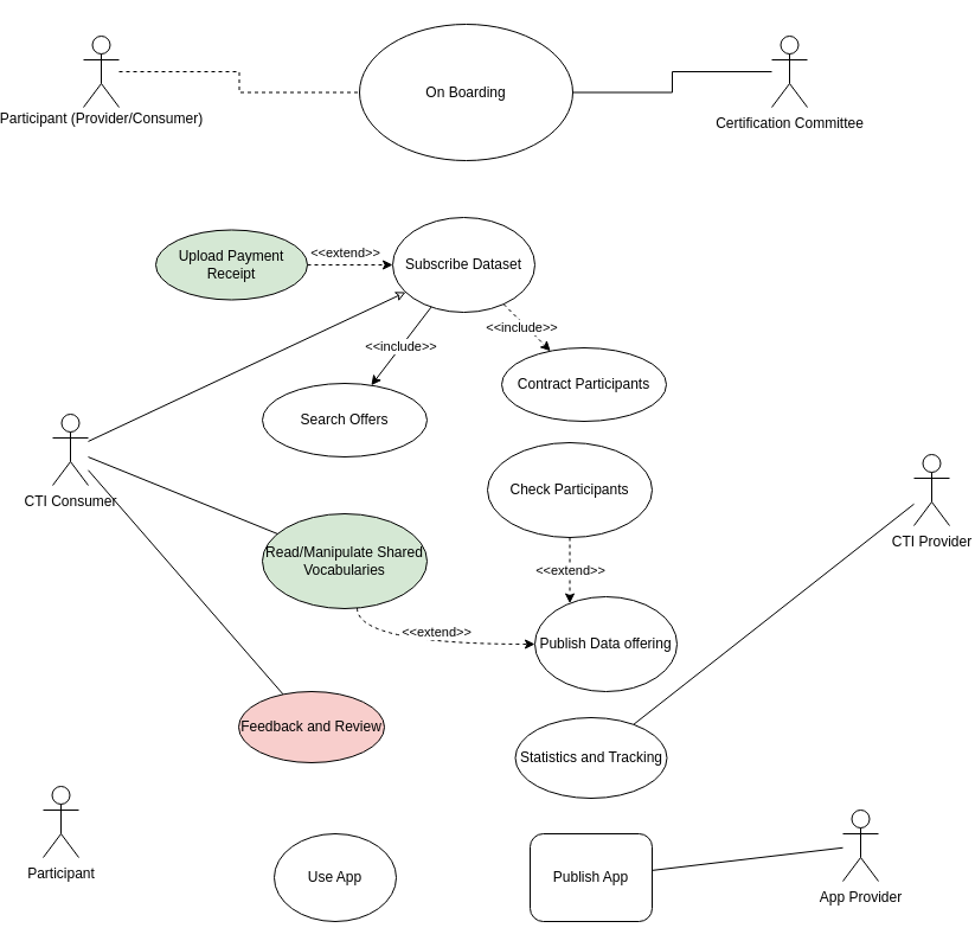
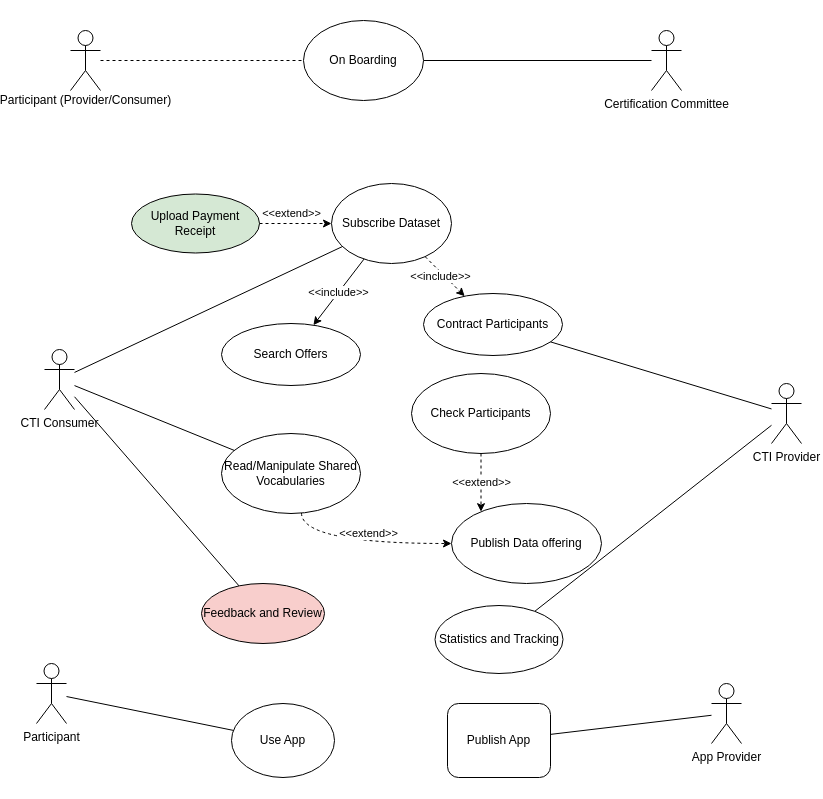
  <mxCell id="0" />
  <mxCell id="1" parent="0" />
  <mxCell id="2" style="edgeStyle=orthogonalEdgeStyle;rounded=0;orthogonalLoop=1;jettySize=auto;html=1;entryX=0;entryY=0.5;entryDx=0;entryDy=0;endArrow=none;endFill=0;dashed=1;" parent="1" source="13" target="5" edge="1"><mxGeometry relative="1" as="geometry" /></mxCell>
  <mxCell id="3" style="edgeStyle=orthogonalEdgeStyle;rounded=0;orthogonalLoop=1;jettySize=auto;html=1;entryX=1;entryY=0.5;entryDx=0;entryDy=0;endArrow=none;endFill=0;" parent="1" source="4" target="5" edge="1"><mxGeometry relative="1" as="geometry" /></mxCell>
  <mxCell id="4" value="Certification Committee" style="shape=umlActor;verticalLabelPosition=bottom;verticalAlign=top;html=1;outlineConnect=0;" parent="1" vertex="1"><mxGeometry x="635" y="30" width="30" height="60" as="geometry" /></mxCell>
- <mxCell id="5" value="On Boarding" style="ellipse;whiteSpace=wrap;html=1;" parent="1" vertex="1"><mxGeometry x="287" y="20" width="180" height="115" as="geometry" /></mxCell>
+ <mxCell id="5" value="On Boarding" style="ellipse;whiteSpace=wrap;html=1;" parent="1" vertex="1"><mxGeometry x="287" y="20" width="120" height="80" as="geometry" /></mxCell>
  <mxCell id="6" value="Search Offers" style="ellipse;whiteSpace=wrap;html=1;" parent="1" vertex="1"><mxGeometry x="205" y="323" width="139" height="62" as="geometry" /></mxCell>
  <mxCell id="7" value="Check Participants" style="ellipse;whiteSpace=wrap;html=1;" parent="1" vertex="1"><mxGeometry x="395" y="373" width="139" height="80" as="geometry" /></mxCell>
- <mxCell id="8" value="Read/Manipulate Shared Vocabularies" style="ellipse;whiteSpace=wrap;html=1;fillColor=#d5e8d4;" parent="1" vertex="1"><mxGeometry x="205" y="433" width="139" height="80" as="geometry" /></mxCell>
- <mxCell id="9" value="Publish Data offering" style="ellipse;whiteSpace=wrap;html=1;" parent="1" vertex="1"><mxGeometry x="435" y="503" width="120" height="80" as="geometry" /></mxCell>
+ <mxCell id="8" value="Read/Manipulate Shared Vocabularies" style="ellipse;whiteSpace=wrap;html=1;" parent="1" vertex="1"><mxGeometry x="205" y="433" width="139" height="80" as="geometry" /></mxCell>
+ <mxCell id="9" value="Publish Data offering" style="ellipse;whiteSpace=wrap;html=1;" parent="1" vertex="1"><mxGeometry x="435" y="503" width="150" height="80" as="geometry" /></mxCell>
  <mxCell id="10" value="Subscribe Dataset" style="ellipse;whiteSpace=wrap;html=1;" parent="1" vertex="1"><mxGeometry x="315" y="183" width="120" height="80" as="geometry" /></mxCell>
  <mxCell id="11" value="CTI Consumer" style="shape=umlActor;verticalLabelPosition=bottom;verticalAlign=top;html=1;outlineConnect=0;" parent="1" vertex="1"><mxGeometry x="28" y="349" width="30" height="60" as="geometry" /></mxCell>
- <mxCell id="12" value="" style="edgeStyle=none;orthogonalLoop=1;jettySize=auto;html=1;rounded=0;endArrow=classic;endFill=0;" parent="1" source="11" target="10" edge="1"><mxGeometry width="80" relative="1" as="geometry"><mxPoint x="135" y="253" as="sourcePoint" /><mxPoint x="215" y="253" as="targetPoint" /><Array as="points" /></mxGeometry></mxCell>
+ <mxCell id="12" value="" style="edgeStyle=none;orthogonalLoop=1;jettySize=auto;html=1;rounded=0;endArrow=none;endFill=0;" parent="1" source="11" target="10" edge="1"><mxGeometry width="80" relative="1" as="geometry"><mxPoint x="135" y="253" as="sourcePoint" /><mxPoint x="215" y="253" as="targetPoint" /><Array as="points" /></mxGeometry></mxCell>
  <mxCell id="13" value="Participant (Provider/Consumer)" style="shape=umlActor;verticalLabelPosition=bottom;verticalAlign=top;html=1;outlineConnect=0;labelBackgroundColor=none;spacingTop=-4;" parent="1" vertex="1"><mxGeometry x="54" y="30" width="30" height="60" as="geometry" /></mxCell>
  <mxCell id="14" value="&amp;lt;&amp;lt;extend&amp;gt;&amp;gt;" style="rounded=0;orthogonalLoop=1;jettySize=auto;html=1;dashed=1;edgeStyle=orthogonalEdgeStyle;curved=1;" parent="1" source="8" target="9" edge="1"><mxGeometry x="0.074" y="10" relative="1" as="geometry"><mxPoint x="345" y="513" as="sourcePoint" /><mxPoint x="345" y="453" as="targetPoint" /><Array as="points"><mxPoint x="285" y="543" /></Array><mxPoint as="offset" /></mxGeometry></mxCell>
  <mxCell id="15" value="CTI Provider" style="shape=umlActor;verticalLabelPosition=bottom;verticalAlign=top;html=1;outlineConnect=0;" parent="1" vertex="1"><mxGeometry x="755" y="383" width="30" height="60" as="geometry" /></mxCell>
  <mxCell id="16" value="&amp;lt;&amp;lt;extend&amp;gt;&amp;gt;" style="edgeStyle=orthogonalEdgeStyle;rounded=0;orthogonalLoop=1;jettySize=auto;html=1;dashed=1;" parent="1" source="7" target="9" edge="1"><mxGeometry relative="1" as="geometry"><mxPoint x="485" y="333" as="sourcePoint" /><mxPoint x="605" y="393" as="targetPoint" /><Array as="points"><mxPoint x="495" y="373" /><mxPoint x="495" y="373" /></Array></mxGeometry></mxCell>
  <mxCell id="17" value="" style="edgeStyle=none;orthogonalLoop=1;jettySize=auto;html=1;rounded=0;endArrow=none;endFill=0;" parent="1" source="11" target="8" edge="1"><mxGeometry width="80" relative="1" as="geometry"><mxPoint x="135" y="333" as="sourcePoint" /><mxPoint x="215" y="333" as="targetPoint" /><Array as="points" /></mxGeometry></mxCell>
  <mxCell id="18" value="Upload Payment &lt;br&gt;Receipt" style="ellipse;whiteSpace=wrap;html=1;fillColor=#d5e8d4;" parent="1" vertex="1"><mxGeometry x="115" y="193.5" width="128" height="59" as="geometry" /></mxCell>
  <mxCell id="19" value="&amp;lt;&amp;lt;extend&amp;gt;&amp;gt;" style="rounded=0;orthogonalLoop=1;jettySize=auto;html=1;dashed=1;edgeStyle=orthogonalEdgeStyle;" parent="1" source="18" target="10" edge="1"><mxGeometry x="-0.111" y="10" relative="1" as="geometry"><mxPoint x="665" y="203" as="sourcePoint" /><mxPoint x="665" y="143" as="targetPoint" /><mxPoint as="offset" /></mxGeometry></mxCell>
  <mxCell id="20" value="&amp;lt;&amp;lt;include&amp;gt;&amp;gt;" style="edgeStyle=none;orthogonalLoop=1;jettySize=auto;html=1;rounded=0;dashed=0;" parent="1" source="10" target="6" edge="1"><mxGeometry width="80" relative="1" as="geometry"><mxPoint x="165" y="263" as="sourcePoint" /><mxPoint x="245" y="263" as="targetPoint" /><Array as="points" /></mxGeometry></mxCell>
  <mxCell id="21" value="Contract Participants" style="ellipse;whiteSpace=wrap;html=1;" parent="1" vertex="1"><mxGeometry x="407" y="293" width="139" height="62" as="geometry" /></mxCell>
  <mxCell id="22" value="" style="edgeStyle=none;orthogonalLoop=1;jettySize=auto;html=1;rounded=0;dashed=1;" parent="1" source="10" target="21" edge="1"><mxGeometry width="80" relative="1" as="geometry"><mxPoint x="575" y="273" as="sourcePoint" /><mxPoint x="655" y="273" as="targetPoint" /><Array as="points" /></mxGeometry></mxCell>
  <mxCell id="23" value="&amp;lt;&amp;lt;include&amp;gt;&amp;gt;" style="edgeLabel;html=1;align=center;verticalAlign=middle;resizable=0;points=[];" parent="22" vertex="1" connectable="0"><mxGeometry x="-0.153" y="-4" relative="1" as="geometry"><mxPoint x="1" as="offset" /></mxGeometry></mxCell>
+ <mxCell id="24" value="" style="edgeStyle=none;orthogonalLoop=1;jettySize=auto;html=1;rounded=0;endArrow=none;endFill=0;" parent="1" source="21" target="15" edge="1"><mxGeometry width="80" relative="1" as="geometry"><mxPoint x="595" y="273" as="sourcePoint" /><mxPoint x="675" y="273" as="targetPoint" /><Array as="points" /></mxGeometry></mxCell>
  <mxCell id="25" value="Participant" style="shape=umlActor;verticalLabelPosition=bottom;verticalAlign=top;html=1;outlineConnect=0;" parent="1" vertex="1"><mxGeometry x="20" y="663" width="30" height="60" as="geometry" /></mxCell>
  <mxCell id="26" value="Use App" style="ellipse;whiteSpace=wrap;html=1;" parent="1" vertex="1"><mxGeometry x="215" y="703" width="103" height="74" as="geometry" /></mxCell>
  <mxCell id="27" value="Publish App" style="whiteSpace=wrap;html=1;rounded=1;" parent="1" vertex="1"><mxGeometry x="431" y="703" width="103" height="74" as="geometry" /></mxCell>
  <mxCell id="28" value="App Provider" style="shape=umlActor;verticalLabelPosition=bottom;verticalAlign=top;html=1;outlineConnect=0;" parent="1" vertex="1"><mxGeometry x="695" y="683" width="30" height="60" as="geometry" /></mxCell>
+ <mxCell id="29" value="" style="edgeStyle=none;orthogonalLoop=1;jettySize=auto;html=1;rounded=0;endArrow=none;endFill=0;" parent="1" source="25" target="26" edge="1"><mxGeometry width="80" relative="1" as="geometry"><mxPoint x="45" y="554" as="sourcePoint" /><mxPoint x="211" y="672" as="targetPoint" /><Array as="points" /></mxGeometry></mxCell>
  <mxCell id="30" value="" style="edgeStyle=none;orthogonalLoop=1;jettySize=auto;html=1;rounded=0;endArrow=none;endFill=0;" parent="1" source="27" target="28" edge="1"><mxGeometry width="80" relative="1" as="geometry"><mxPoint x="635" y="673" as="sourcePoint" /><mxPoint x="715" y="673" as="targetPoint" /><Array as="points" /></mxGeometry></mxCell>
  <mxCell id="31" value="Feedback and Review" style="ellipse;whiteSpace=wrap;html=1;fillColor=#f8cecc;" parent="1" vertex="1"><mxGeometry x="185" y="583" width="123" height="60" as="geometry" /></mxCell>
  <mxCell id="32" value="" style="edgeStyle=none;orthogonalLoop=1;jettySize=auto;html=1;rounded=0;endArrow=none;endFill=0;" parent="1" source="11" target="31" edge="1"><mxGeometry width="80" relative="1" as="geometry"><mxPoint x="35" y="404" as="sourcePoint" /><mxPoint x="201" y="522" as="targetPoint" /><Array as="points" /></mxGeometry></mxCell>
  <mxCell id="33" value="Statistics and Tracking" style="ellipse;whiteSpace=wrap;html=1;" parent="1" vertex="1"><mxGeometry x="418.5" y="605" width="128" height="68" as="geometry" /></mxCell>
  <mxCell id="34" value="" style="edgeStyle=none;orthogonalLoop=1;jettySize=auto;html=1;rounded=0;endArrow=none;endFill=0;" parent="1" source="15" target="33" edge="1"><mxGeometry width="80" relative="1" as="geometry"><mxPoint x="715" y="384" as="sourcePoint" /><mxPoint x="551" y="608" as="targetPoint" /><Array as="points" /></mxGeometry></mxCell>
